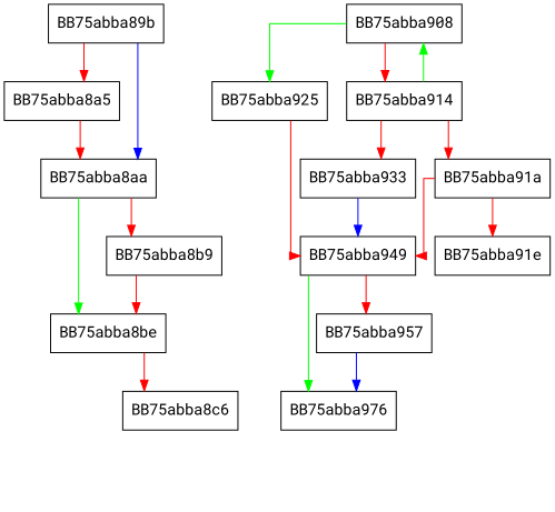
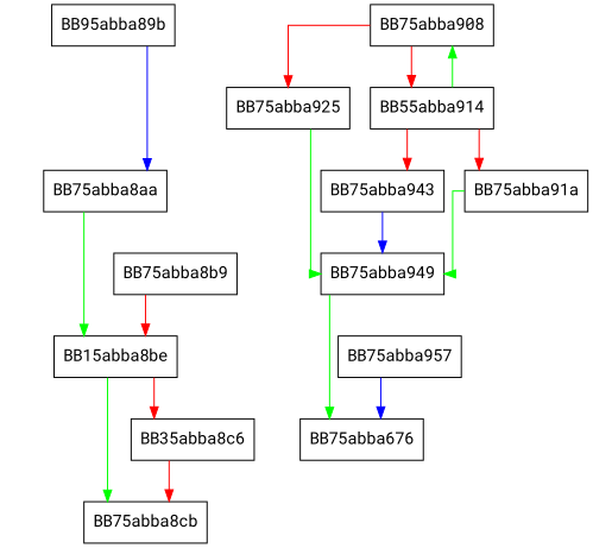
  digraph {
    fontname="Roboto Mono"
    splines=ortho
    node [fontname="Roboto Mono" shape=box]
    edge [color=red fontname="Roboto Mono"]
-   BB75abba8a5
    BB75abba8aa
-   BB75abba89b
-   BB75abba8be
+   BB75abba89b [label=BB95abba89b]
+   BB75abba8be [label=BB15abba8be]
    BB75abba8b9
-   BB75abba8c6
+   BB75abba8cb
+   BB75abba8c6 [label=BB35abba8c6]
    BB75abba908
    BB75abba925
-   BB75abba914
+   BB75abba914 [label=BB55abba914]
    BB75abba949
-   BB75abba943 [label=BB75abba933]
+   BB75abba943
    BB75abba91a
-   BB75abba976
+   BB75abba976 [label=BB75abba676]
    BB75abba957
-   BB75abba91e
-   BB75abba8a5 -> BB75abba8aa
    BB75abba8aa -> BB75abba8be [color=green]
-   BB75abba8aa -> BB75abba8b9
-   BB75abba89b -> BB75abba8a5
    BB75abba89b -> BB75abba8aa [color=blue]
+   BB75abba8be -> BB75abba8cb [color=green]
    BB75abba8be -> BB75abba8c6
    BB75abba8b9 -> BB75abba8be
-   BB75abba908 -> BB75abba925 [color=green]
+   BB75abba8c6 -> BB75abba8cb
+   BB75abba908 -> BB75abba925
    BB75abba908 -> BB75abba914
-   BB75abba925 -> BB75abba949
+   BB75abba925 -> BB75abba949 [color=green]
    BB75abba914 -> BB75abba908 [color=green]
    BB75abba914 -> BB75abba943
    BB75abba914 -> BB75abba91a
    BB75abba949 -> BB75abba976 [color=green]
-   BB75abba949 -> BB75abba957
    BB75abba943 -> BB75abba949 [color=blue]
-   BB75abba91a -> BB75abba949
-   BB75abba91a -> BB75abba91e
+   BB75abba91a -> BB75abba949 [color=green]
    BB75abba957 -> BB75abba976 [color=blue]
  }
